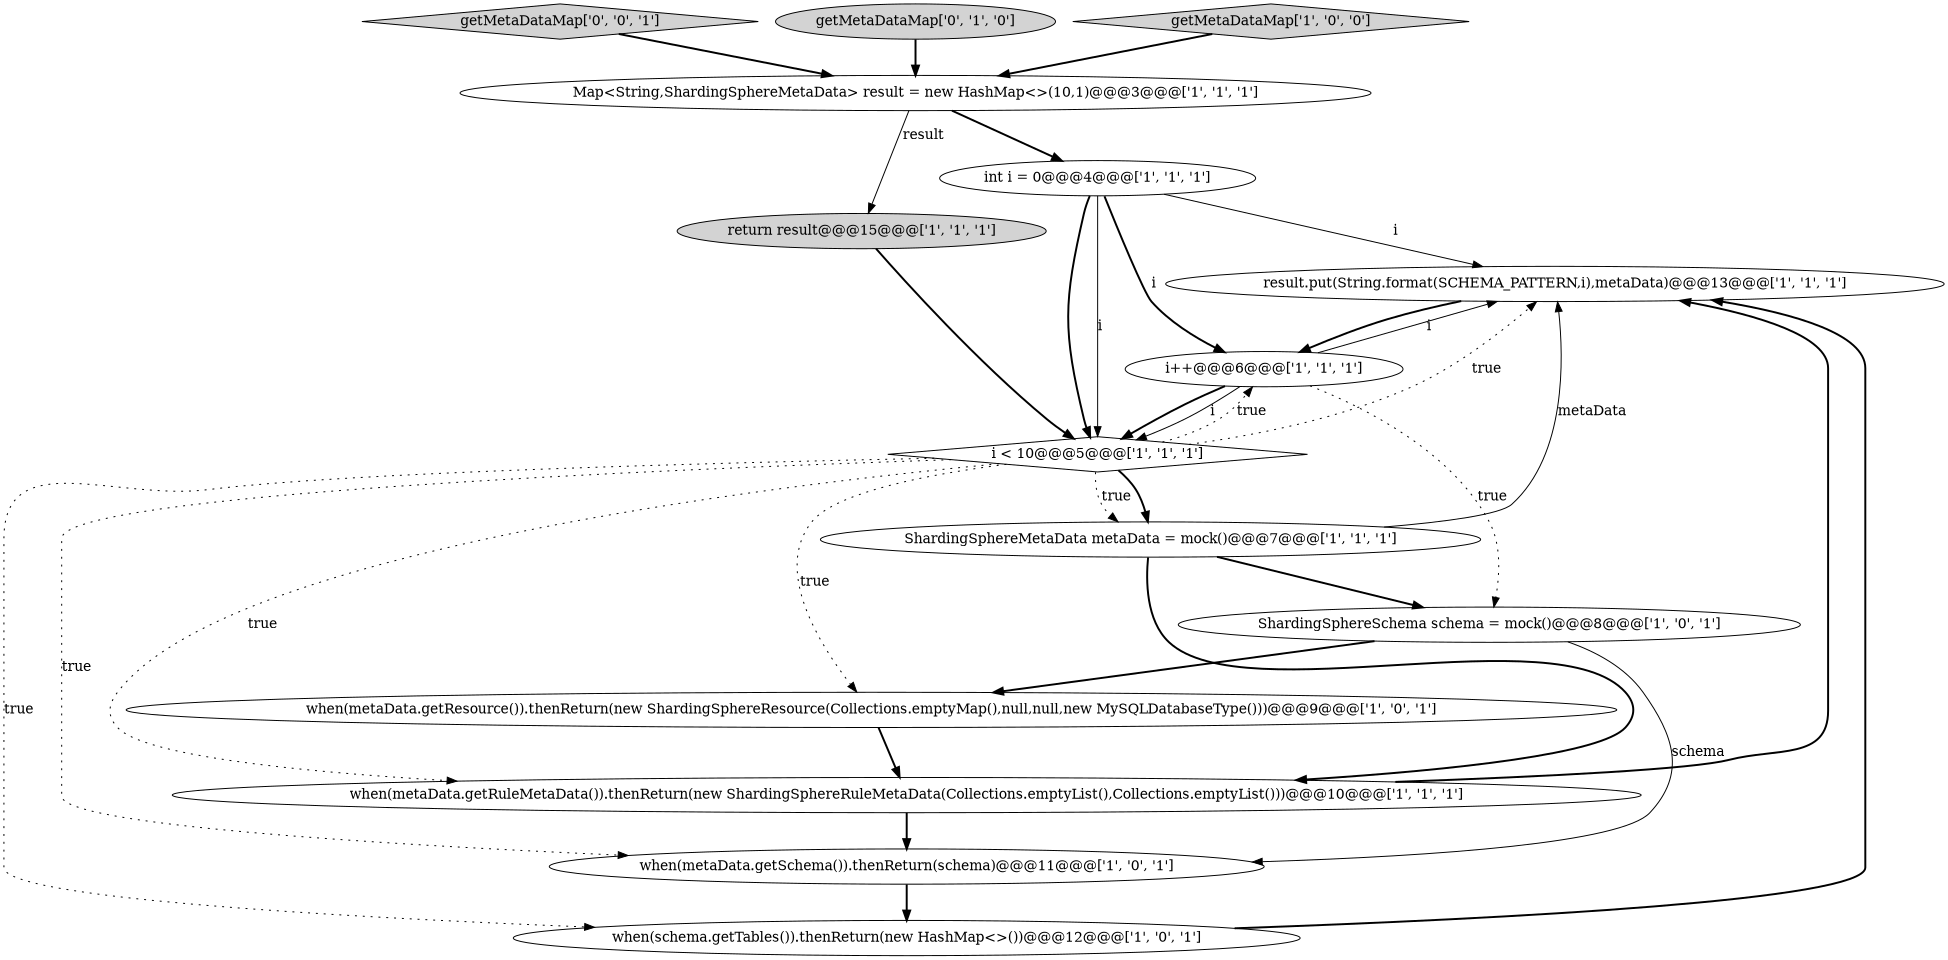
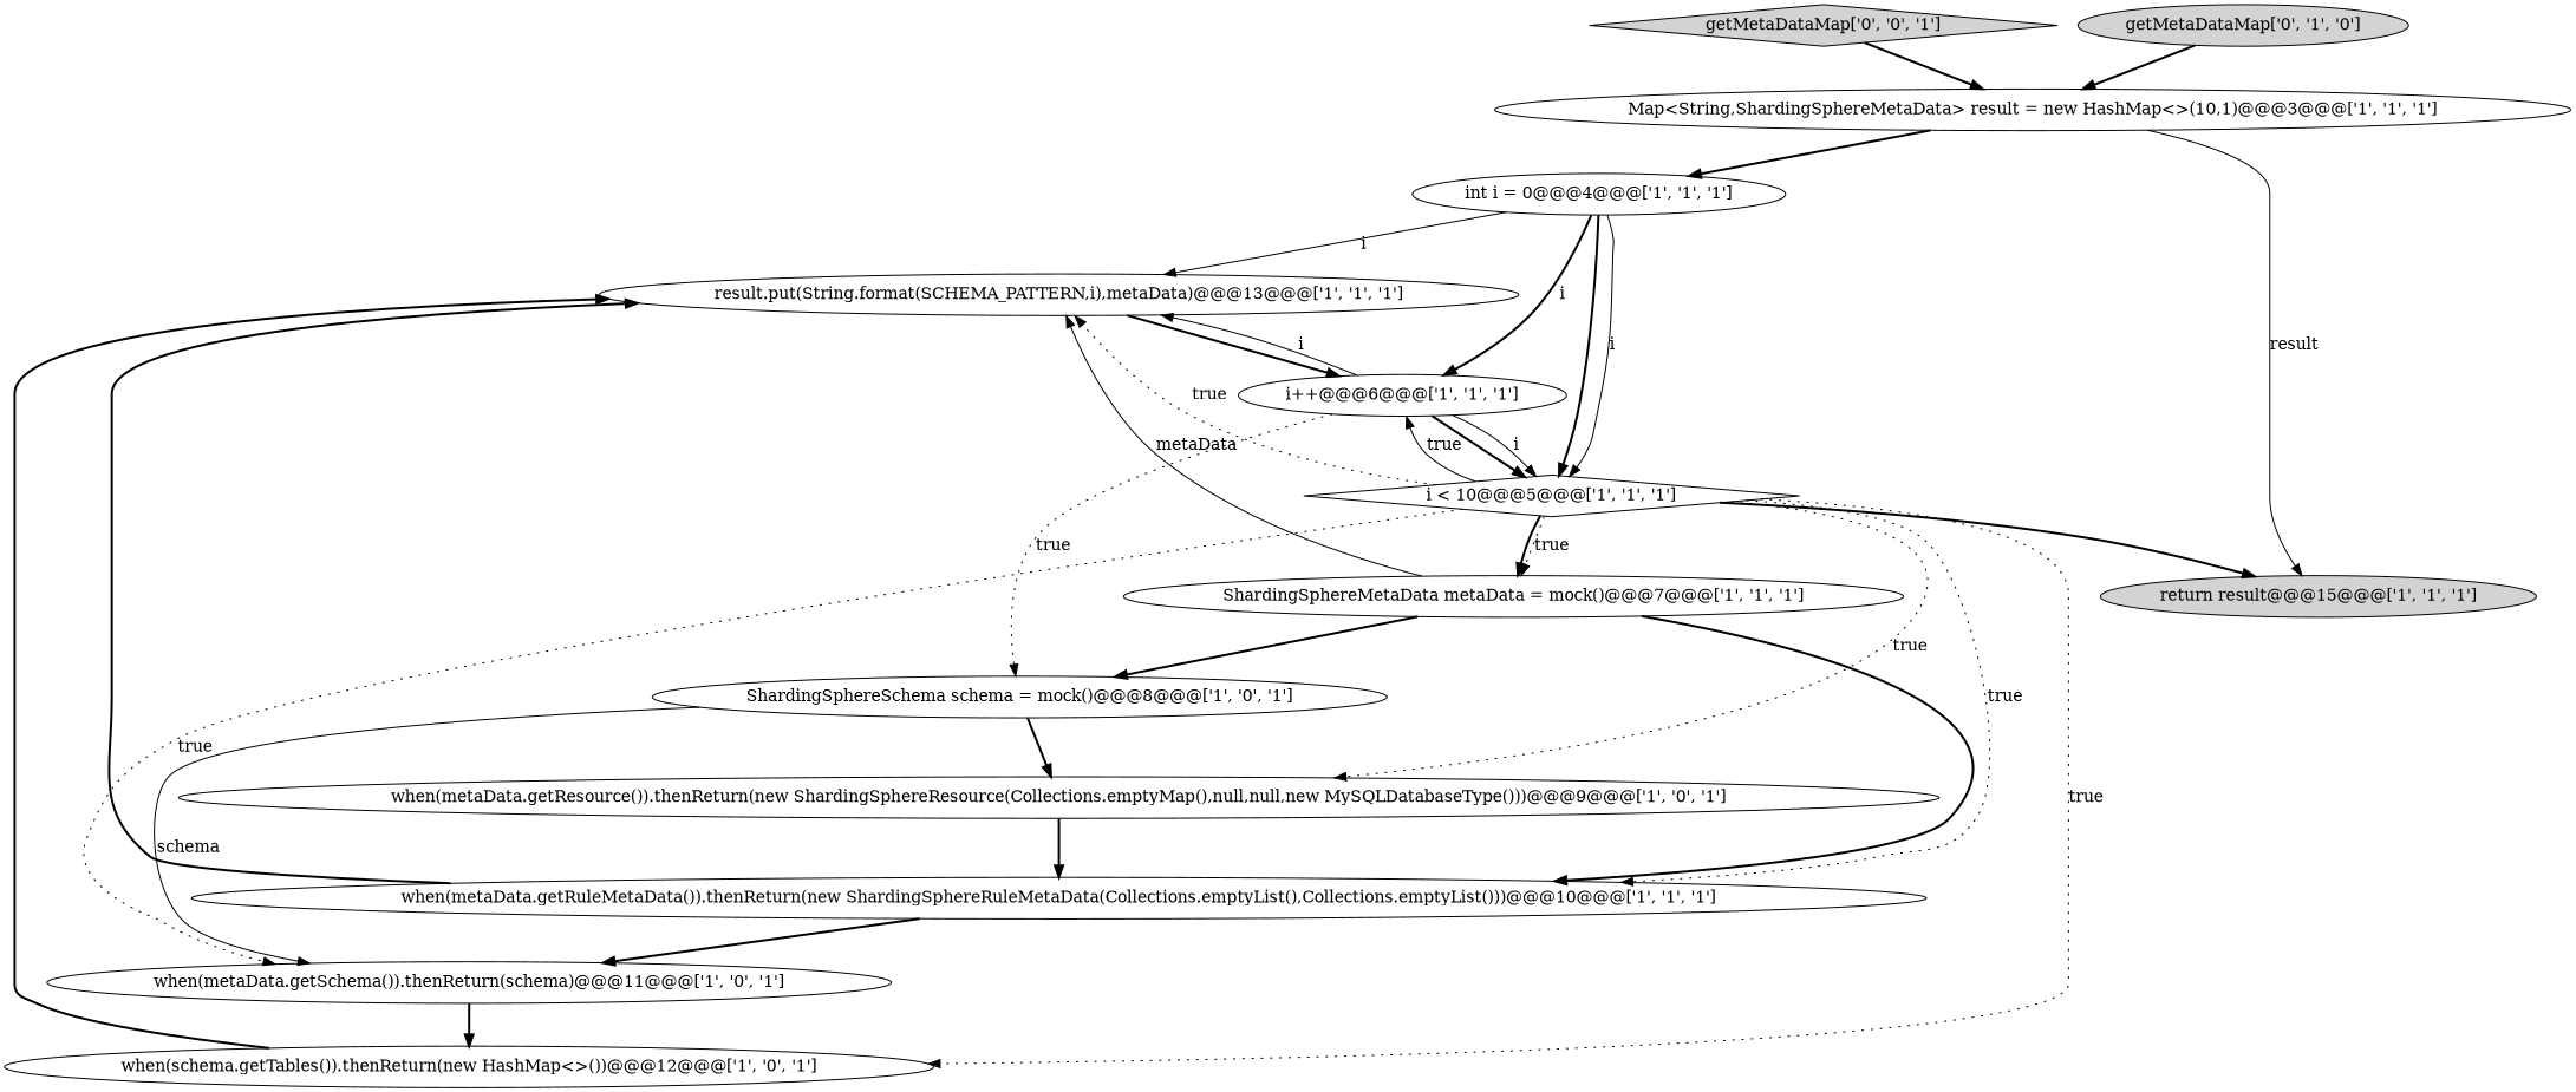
  digraph {
    node [fillcolor=white shape=ellipse style=filled]
    edge [style=bold]
    n1 [label="result.put(String.format(SCHEMA_PATTERN,i),metaData)@@@13@@@['1', '1', '1']"]
    n2 [label="i++@@@6@@@['1', '1', '1']"]
    n3 [label="ShardingSphereSchema schema = mock()@@@8@@@['1', '0', '1']"]
    n4 [label="i < 10@@@5@@@['1', '1', '1']" shape=diamond]
    n5 [label="Map<String,ShardingSphereMetaData> result = new HashMap<>(10,1)@@@3@@@['1', '1', '1']"]
    n6 [label="int i = 0@@@4@@@['1', '1', '1']"]
    n7 [fillcolor=lightgray label="return result@@@15@@@['1', '1', '1']"]
    n8 [fillcolor=lightgray label="getMetaDataMap['0', '0', '1']" shape=diamond]
    n9 [label="when(metaData.getResource()).thenReturn(new ShardingSphereResource(Collections.emptyMap(),null,null,new MySQLDatabaseType()))@@@9@@@['1', '0', '1']"]
    n10 [label="when(metaData.getRuleMetaData()).thenReturn(new ShardingSphereRuleMetaData(Collections.emptyList(),Collections.emptyList()))@@@10@@@['1', '1', '1']"]
    n11 [label="when(metaData.getSchema()).thenReturn(schema)@@@11@@@['1', '0', '1']"]
    n12 [label="when(schema.getTables()).thenReturn(new HashMap<>())@@@12@@@['1', '0', '1']"]
    n13 [label="ShardingSphereMetaData metaData = mock()@@@7@@@['1', '1', '1']"]
    n14 [fillcolor=lightgray label="getMetaDataMap['0', '1', '0']"]
-   n15 [fillcolor=lightgray label="getMetaDataMap['1', '0', '0']" shape=diamond]
    n1 -> n2
    n2 -> n1 [label=i style=solid]
    n2 -> n3 [label=true style=dotted]
    n2 -> n4
    n2 -> n4 [label=i style=solid]
    n3 -> n9
    n3 -> n11 [label=schema style=solid]
    n4 -> n1 [label=true style=dotted]
-   n4 -> n2 [label=true style=dotted]
-   n7 -> n4
+   n4 -> n2 [label=true style=solid]
+   n4 -> n7
    n4 -> n9 [label=true style=dotted]
    n4 -> n10 [label=true style=dotted]
    n4 -> n11 [label=true style=dotted]
    n4 -> n12 [label=true style=dotted]
    n4 -> n13
    n4 -> n13 [label=true style=dotted]
    n5 -> n6
    n5 -> n7 [label=result style=solid]
    n6 -> n1 [label=i style=solid]
    n6 -> n2 [label=i]
    n6 -> n4
    n6 -> n4 [label=i style=solid]
    n8 -> n5
    n9 -> n10
    n10 -> n1
    n10 -> n11
    n11 -> n12
    n12 -> n1
    n13 -> n1 [label=metaData style=solid]
    n13 -> n3
    n13 -> n10
    n14 -> n5
-   n15 -> n5
  }
